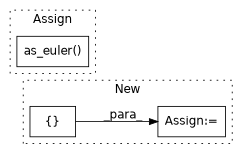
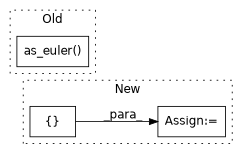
  digraph {
    rankdir=LR
    fontname="DejaVu Sans"
    node [shape=box fontname="DejaVu Sans"]
    n1 [a=59 l="1,0" label="{}" s="1830,1853"]
    n2 [a=68 l=3 label="Assign:=" s=1818]
    n3 [a=75 l="41,1" label="as_euler()" s="2381,2427"]
    subgraph cluster_1 {
      label=New
      style=dotted
      n1
      n2
    }
    subgraph cluster_2 {
-     label=Assign
+     label=Old
      style=dotted
      n3
    }
    n1 -> n2 [label=_para_ fontname="DejaVu Sans"]
  }
